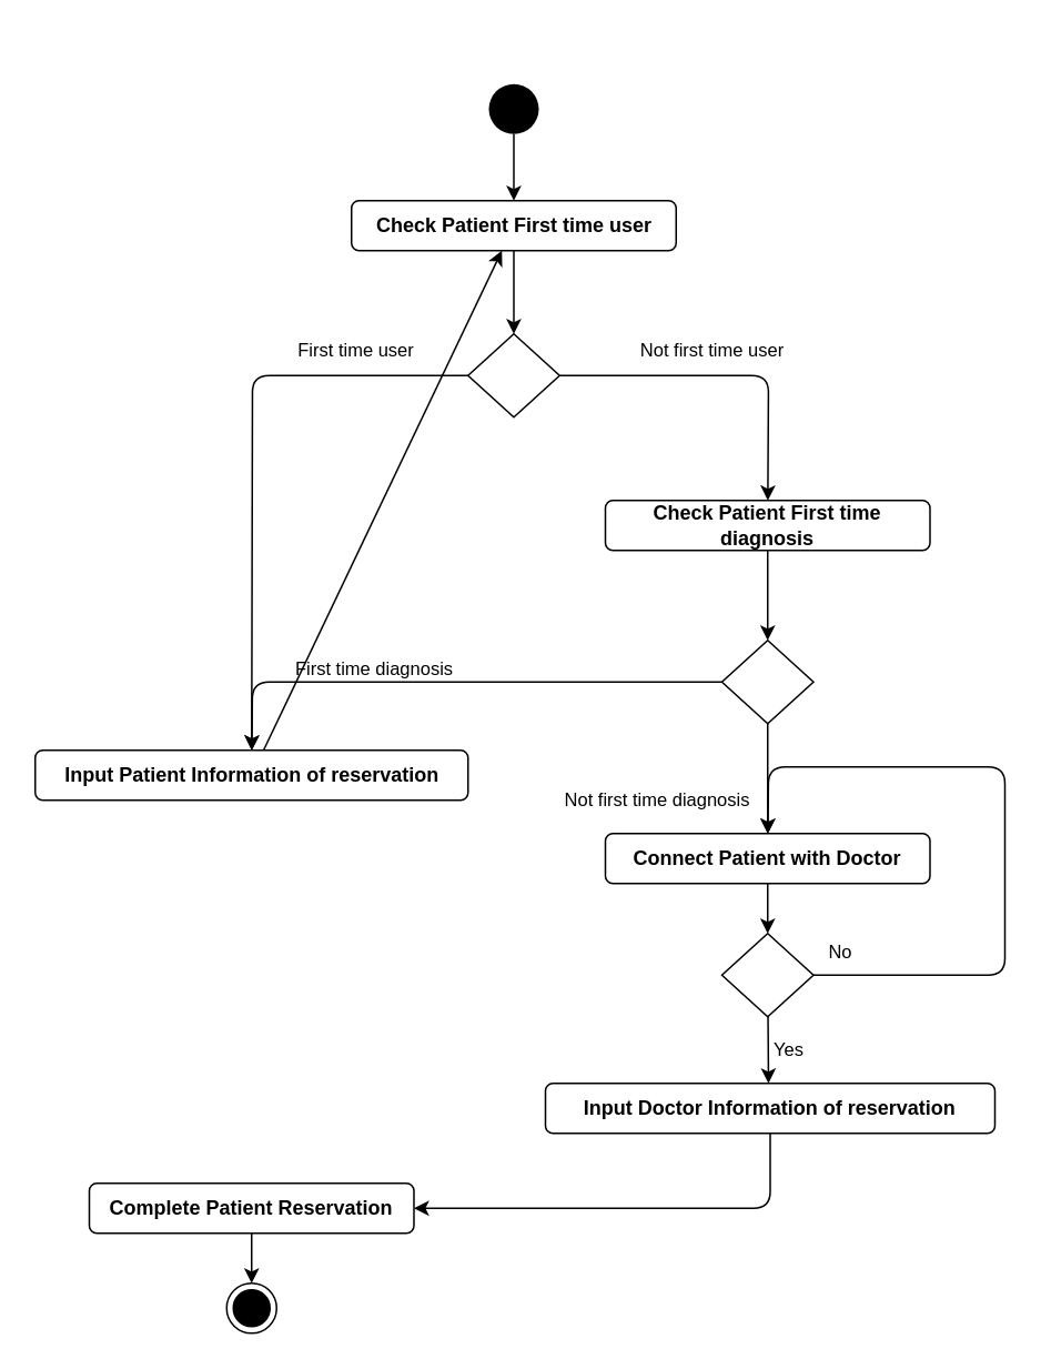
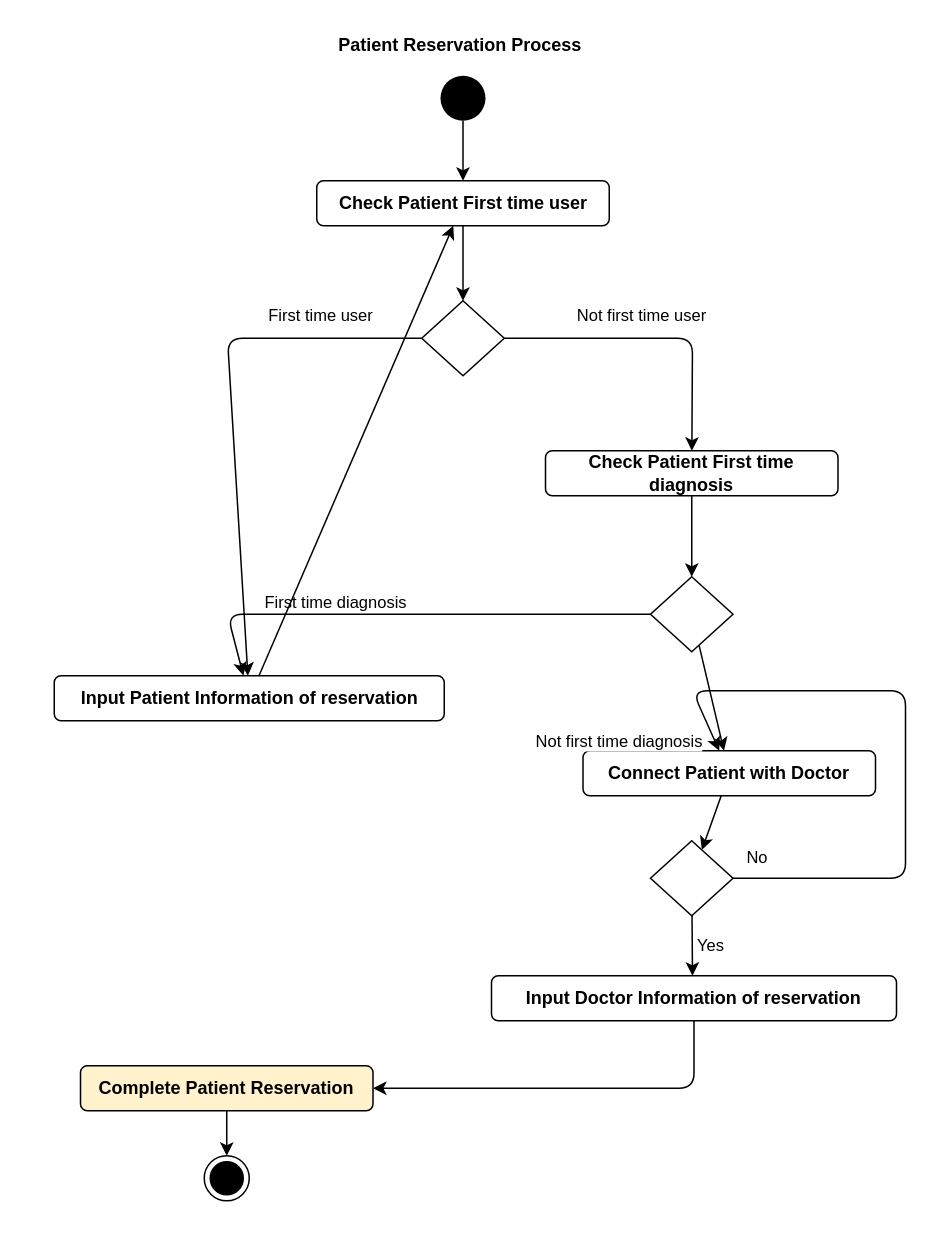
  <mxCell id="0" />
  <mxCell id="1" parent="0" />
  <mxCell id="2" value="" style="ellipse;fillColor=#000000;strokeColor=none;" vertex="1" parent="1"><mxGeometry x="293" y="50" width="30" height="30" as="geometry" /></mxCell>
+ <mxCell id="3" value="Patient Reservation Process&amp;nbsp;" style="text;html=1;strokeColor=none;fillColor=none;align=center;verticalAlign=middle;whiteSpace=wrap;rounded=0;fontStyle=1" vertex="1" parent="1"><mxGeometry x="208" y="20" width="200" height="20" as="geometry" /></mxCell>
  <mxCell id="4" value="Check Patient First time user" style="rounded=1;whiteSpace=wrap;html=1;fontStyle=1" vertex="1" parent="1"><mxGeometry x="210.5" y="120" width="195" height="30" as="geometry" /></mxCell>
- <mxCell id="5" value="Connect Patient with Doctor" style="rounded=1;whiteSpace=wrap;html=1;fontStyle=1" vertex="1" parent="1"><mxGeometry x="363" y="500" width="195" height="30" as="geometry" /></mxCell>
+ <mxCell id="5" value="Connect Patient with Doctor" style="rounded=1;whiteSpace=wrap;html=1;fontStyle=1" vertex="1" parent="1"><mxGeometry x="388" y="500" width="195" height="30" as="geometry" /></mxCell>
  <mxCell id="6" value="Check Patient First time diagnosis" style="rounded=1;whiteSpace=wrap;html=1;fontStyle=1" vertex="1" parent="1"><mxGeometry x="363" y="300" width="195" height="30" as="geometry" /></mxCell>
- <mxCell id="7" value="Input Patient Information of reservation" style="rounded=1;whiteSpace=wrap;html=1;fontStyle=1" vertex="1" parent="1"><mxGeometry x="20.5" y="450" width="260" height="30" as="geometry" /></mxCell>
+ <mxCell id="7" value="Input Patient Information of reservation" style="rounded=1;whiteSpace=wrap;html=1;fontStyle=1" vertex="1" parent="1"><mxGeometry x="35.5" y="450" width="260" height="30" as="geometry" /></mxCell>
  <mxCell id="8" value="Input Doctor Information of reservation" style="rounded=1;whiteSpace=wrap;html=1;fontStyle=1" vertex="1" parent="1"><mxGeometry x="327" y="650" width="270" height="30" as="geometry" /></mxCell>
- <mxCell id="9" value="Complete Patient Reservation" style="rounded=1;whiteSpace=wrap;html=1;fontStyle=1" vertex="1" parent="1"><mxGeometry x="53" y="710" width="195" height="30" as="geometry" /></mxCell>
+ <mxCell id="9" value="Complete Patient Reservation" style="rounded=1;whiteSpace=wrap;html=1;fontStyle=1;fillColor=#fff2cc;" vertex="1" parent="1"><mxGeometry x="53" y="710" width="195" height="30" as="geometry" /></mxCell>
  <mxCell id="10" value="" style="endArrow=classic;html=1;" edge="1" parent="1" source="2" target="4"><mxGeometry width="50" height="50" relative="1" as="geometry"><mxPoint x="473" y="340" as="sourcePoint" /><mxPoint x="523" y="290" as="targetPoint" /></mxGeometry></mxCell>
  <mxCell id="11" value="Not first time user" style="endArrow=classic;html=1;" edge="1" parent="1" source="12" target="6"><mxGeometry x="-0.091" y="15" width="50" height="50" relative="1" as="geometry"><mxPoint x="473" y="340" as="sourcePoint" /><mxPoint x="523" y="290" as="targetPoint" /><Array as="points"><mxPoint x="461" y="225" /></Array><mxPoint as="offset" /></mxGeometry></mxCell>
  <mxCell id="12" value="" style="rhombus;whiteSpace=wrap;html=1;" vertex="1" parent="1"><mxGeometry x="280.5" y="200" width="55" height="50" as="geometry" /></mxCell>
  <mxCell id="13" value="" style="endArrow=classic;html=1;" edge="1" parent="1" source="4" target="12"><mxGeometry width="50" height="50" relative="1" as="geometry"><mxPoint x="473" y="340" as="sourcePoint" /><mxPoint x="523" y="290" as="targetPoint" /></mxGeometry></mxCell>
  <mxCell id="14" value="First time user" style="endArrow=classic;html=1;" edge="1" parent="1" source="12" target="7"><mxGeometry x="-0.619" y="-15" width="50" height="50" relative="1" as="geometry"><mxPoint x="473" y="340" as="sourcePoint" /><mxPoint x="523" y="290" as="targetPoint" /><Array as="points"><mxPoint x="213" y="225" /><mxPoint x="151" y="225" /></Array><mxPoint as="offset" /></mxGeometry></mxCell>
  <mxCell id="15" value="" style="rhombus;whiteSpace=wrap;html=1;" vertex="1" parent="1"><mxGeometry x="433" y="384" width="55" height="50" as="geometry" /></mxCell>
  <mxCell id="16" value="" style="endArrow=classic;html=1;" edge="1" parent="1" source="6" target="15"><mxGeometry width="50" height="50" relative="1" as="geometry"><mxPoint x="318" y="160" as="sourcePoint" /><mxPoint x="318" y="210" as="targetPoint" /></mxGeometry></mxCell>
  <mxCell id="17" value="" style="endArrow=classic;html=1;" edge="1" parent="1" source="15" target="7"><mxGeometry width="50" height="50" relative="1" as="geometry"><mxPoint x="473" y="340" as="sourcePoint" /><mxPoint x="523" y="290" as="targetPoint" /><Array as="points"><mxPoint x="151" y="409" /></Array></mxGeometry></mxCell>
  <mxCell id="18" value="First time diagnosis" style="edgeLabel;html=1;align=center;verticalAlign=middle;resizable=0;points=[];" vertex="1" connectable="0" parent="17"><mxGeometry x="0.232" y="-2" relative="1" as="geometry"><mxPoint x="-11" y="-7" as="offset" /></mxGeometry></mxCell>
  <mxCell id="19" value="Not first time diagnosis" style="endArrow=classic;html=1;" edge="1" parent="1" source="15" target="5"><mxGeometry x="0.394" y="-67" width="50" height="50" relative="1" as="geometry"><mxPoint x="473" y="340" as="sourcePoint" /><mxPoint x="523" y="290" as="targetPoint" /><mxPoint as="offset" /></mxGeometry></mxCell>
  <mxCell id="20" value="" style="rhombus;whiteSpace=wrap;html=1;" vertex="1" parent="1"><mxGeometry x="433" y="560" width="55" height="50" as="geometry" /></mxCell>
  <mxCell id="21" value="" style="endArrow=classic;html=1;" edge="1" parent="1" source="5" target="20"><mxGeometry width="50" height="50" relative="1" as="geometry"><mxPoint x="473" y="510" as="sourcePoint" /><mxPoint x="523" y="460" as="targetPoint" /></mxGeometry></mxCell>
  <mxCell id="22" value="" style="endArrow=classic;html=1;exitX=1;exitY=0.5;exitDx=0;exitDy=0;" edge="1" parent="1" source="20" target="5"><mxGeometry width="50" height="50" relative="1" as="geometry"><mxPoint x="473" y="510" as="sourcePoint" /><mxPoint x="523" y="460" as="targetPoint" /><Array as="points"><mxPoint x="603" y="585" /><mxPoint x="603" y="460" /><mxPoint x="461" y="460" /></Array></mxGeometry></mxCell>
  <mxCell id="23" value="No" style="edgeLabel;html=1;align=center;verticalAlign=middle;resizable=0;points=[];" vertex="1" connectable="0" parent="22"><mxGeometry x="-0.81" y="3" relative="1" as="geometry"><mxPoint x="-25" y="-12" as="offset" /></mxGeometry></mxCell>
  <mxCell id="24" value="Yes" style="endArrow=classic;html=1;" edge="1" parent="1" source="20"><mxGeometry x="0.009" y="12" width="50" height="50" relative="1" as="geometry"><mxPoint x="473" y="510" as="sourcePoint" /><mxPoint x="461" y="650" as="targetPoint" /><mxPoint as="offset" /></mxGeometry></mxCell>
  <mxCell id="25" value="" style="endArrow=classic;html=1;" edge="1" parent="1" source="7" target="4"><mxGeometry width="50" height="50" relative="1" as="geometry"><mxPoint x="473" y="510" as="sourcePoint" /><mxPoint x="153" y="740" as="targetPoint" /></mxGeometry></mxCell>
  <mxCell id="26" value="" style="endArrow=classic;html=1;" edge="1" parent="1" source="8" target="9"><mxGeometry width="50" height="50" relative="1" as="geometry"><mxPoint x="160.5" y="490" as="sourcePoint" /><mxPoint x="160.5" y="720" as="targetPoint" /><Array as="points"><mxPoint x="462" y="725" /></Array></mxGeometry></mxCell>
  <mxCell id="27" value="" style="ellipse;html=1;shape=endState;fillColor=#000000;strokeColor=#000000;" vertex="1" parent="1"><mxGeometry x="135.5" y="770" width="30" height="30" as="geometry" /></mxCell>
  <mxCell id="28" value="" style="endArrow=classic;html=1;" edge="1" parent="1" source="9" target="27"><mxGeometry width="50" height="50" relative="1" as="geometry"><mxPoint x="160.5" y="490" as="sourcePoint" /><mxPoint x="160.5" y="720" as="targetPoint" /></mxGeometry></mxCell>
